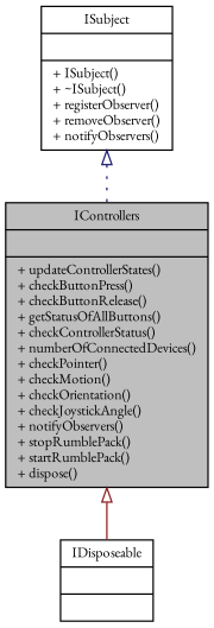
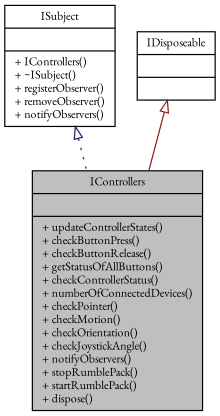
  digraph {
    fontname="EB Garamond"
    node [color=black fillcolor=white fontname="EB Garamond" fontsize=10 shape=record style=filled]
    edge [arrowtail=onormal dir=back fontname="EB Garamond" fontsize=10 labelfontname=Helvetica labelfontsize=10]
    n1 [fillcolor=grey75 fontcolor=black height=0.2 label="{IControllers\n||+ updateControllerStates()\l+ checkButtonPress()\l+ checkButtonRelease()\l+ getStatusOfAllButtons()\l+ checkControllerStatus()\l+ numberOfConnectedDevices()\l+ checkPointer()\l+ checkMotion()\l+ checkOrientation()\l+ checkJoystickAngle()\l+ notifyObservers()\l+ stopRumblePack()\l+ startRumblePack()\l+ dispose()\l}" width=0.4]
-   n2 [height=0.2 label="{ISubject\n||+ ISubject()\l+ ~ISubject()\l+ registerObserver()\l+ removeObserver()\l+ notifyObservers()\l}" width=0.4]
+   n2 [height=0.2 label="{ISubject\n||+ IControllers()\l+ ~ISubject()\l+ registerObserver()\l+ removeObserver()\l+ notifyObservers()\l}" width=0.4]
    n3 [height=0.2 label="{IDisposeable\n||}" width=0.4]
    n2 -> n1 [color=midnightblue style=dotted]
-   n1 -> n3 [color=firebrick4 style=solid]
+   n3 -> n1 [color=firebrick4 style=solid]
  }
